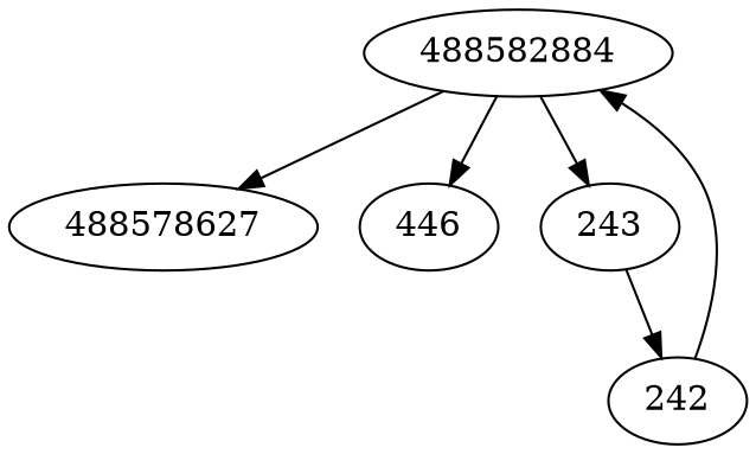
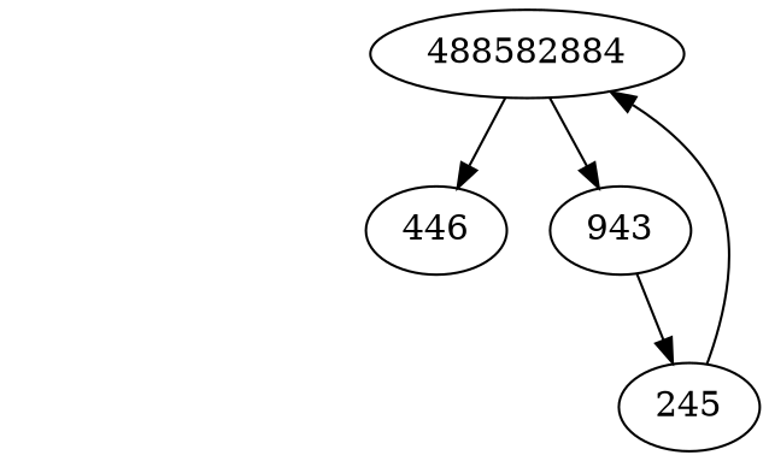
  strict digraph {
    488582884
-   488578627
    n3 [label=446]
-   243
-   242
-   488582884 -> 488578627
+   243 [label=943]
+   242 [label=245]
    488582884 -> n3
    488582884 -> 243
    243 -> 242
    242 -> 488582884
  }
